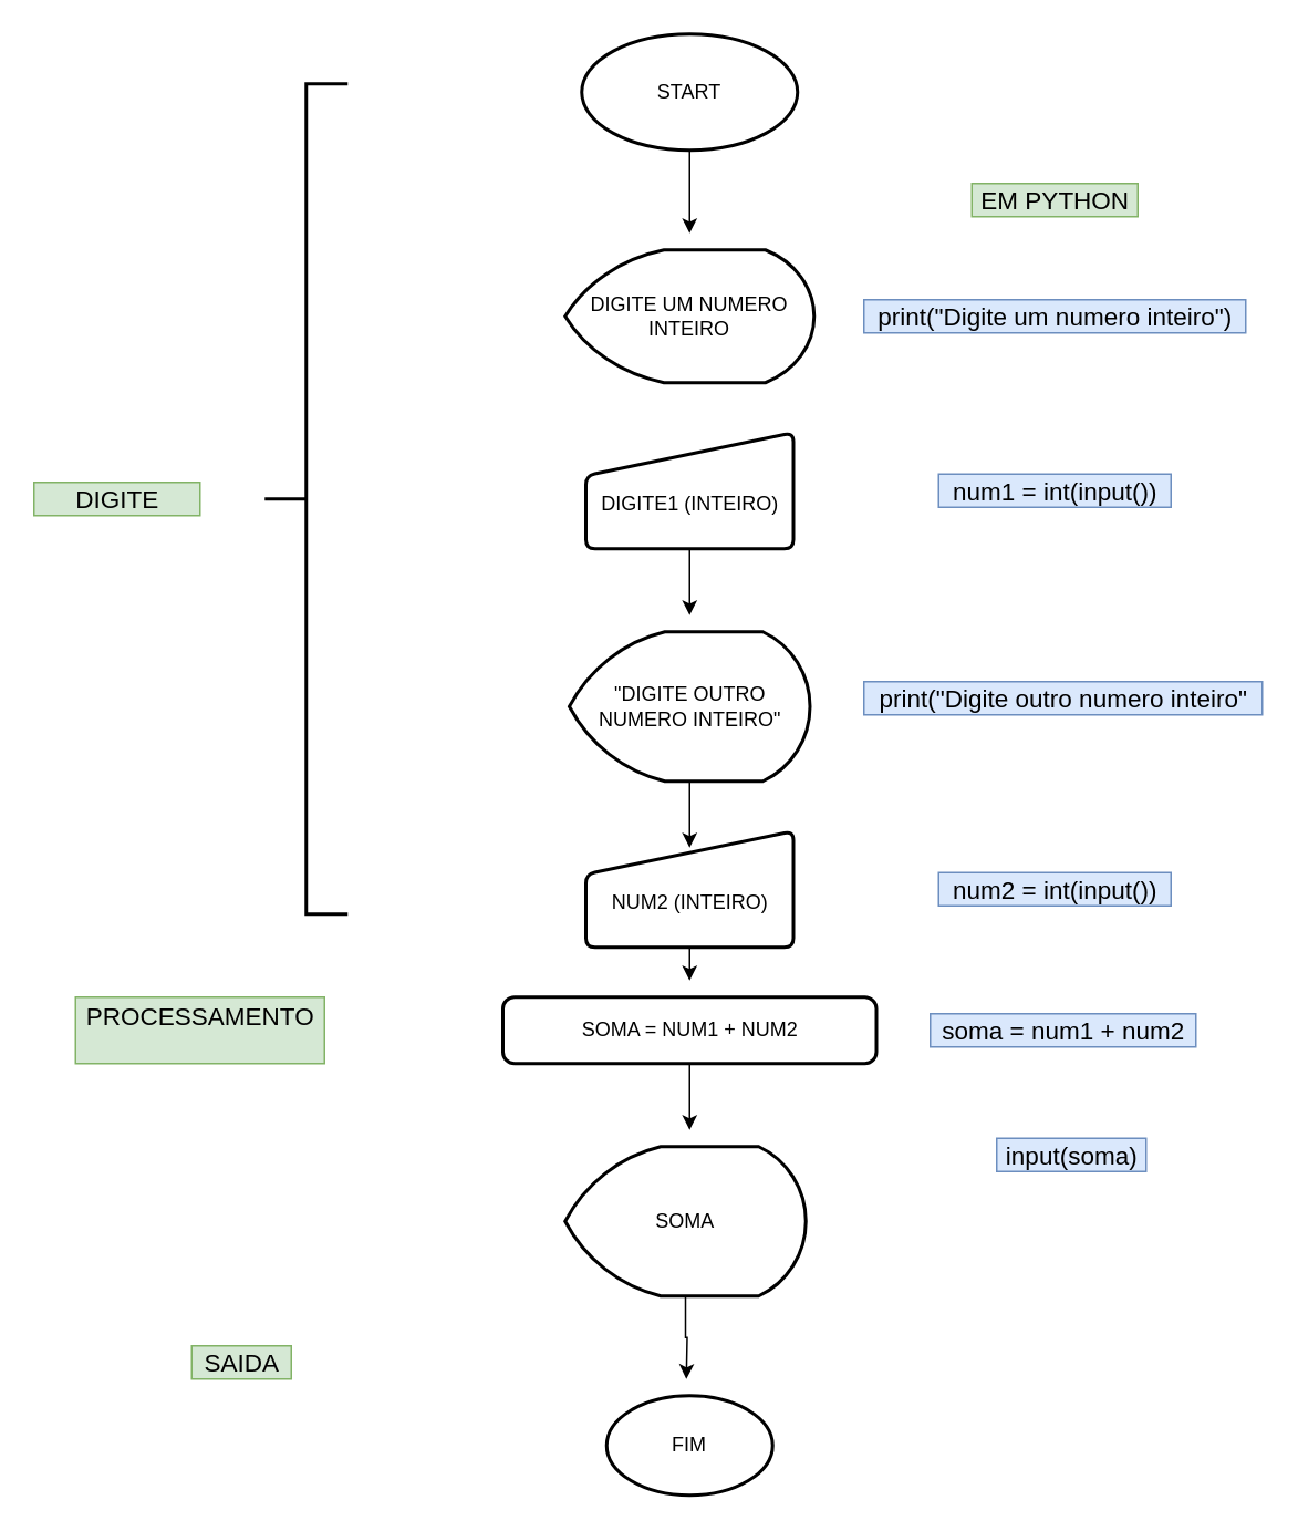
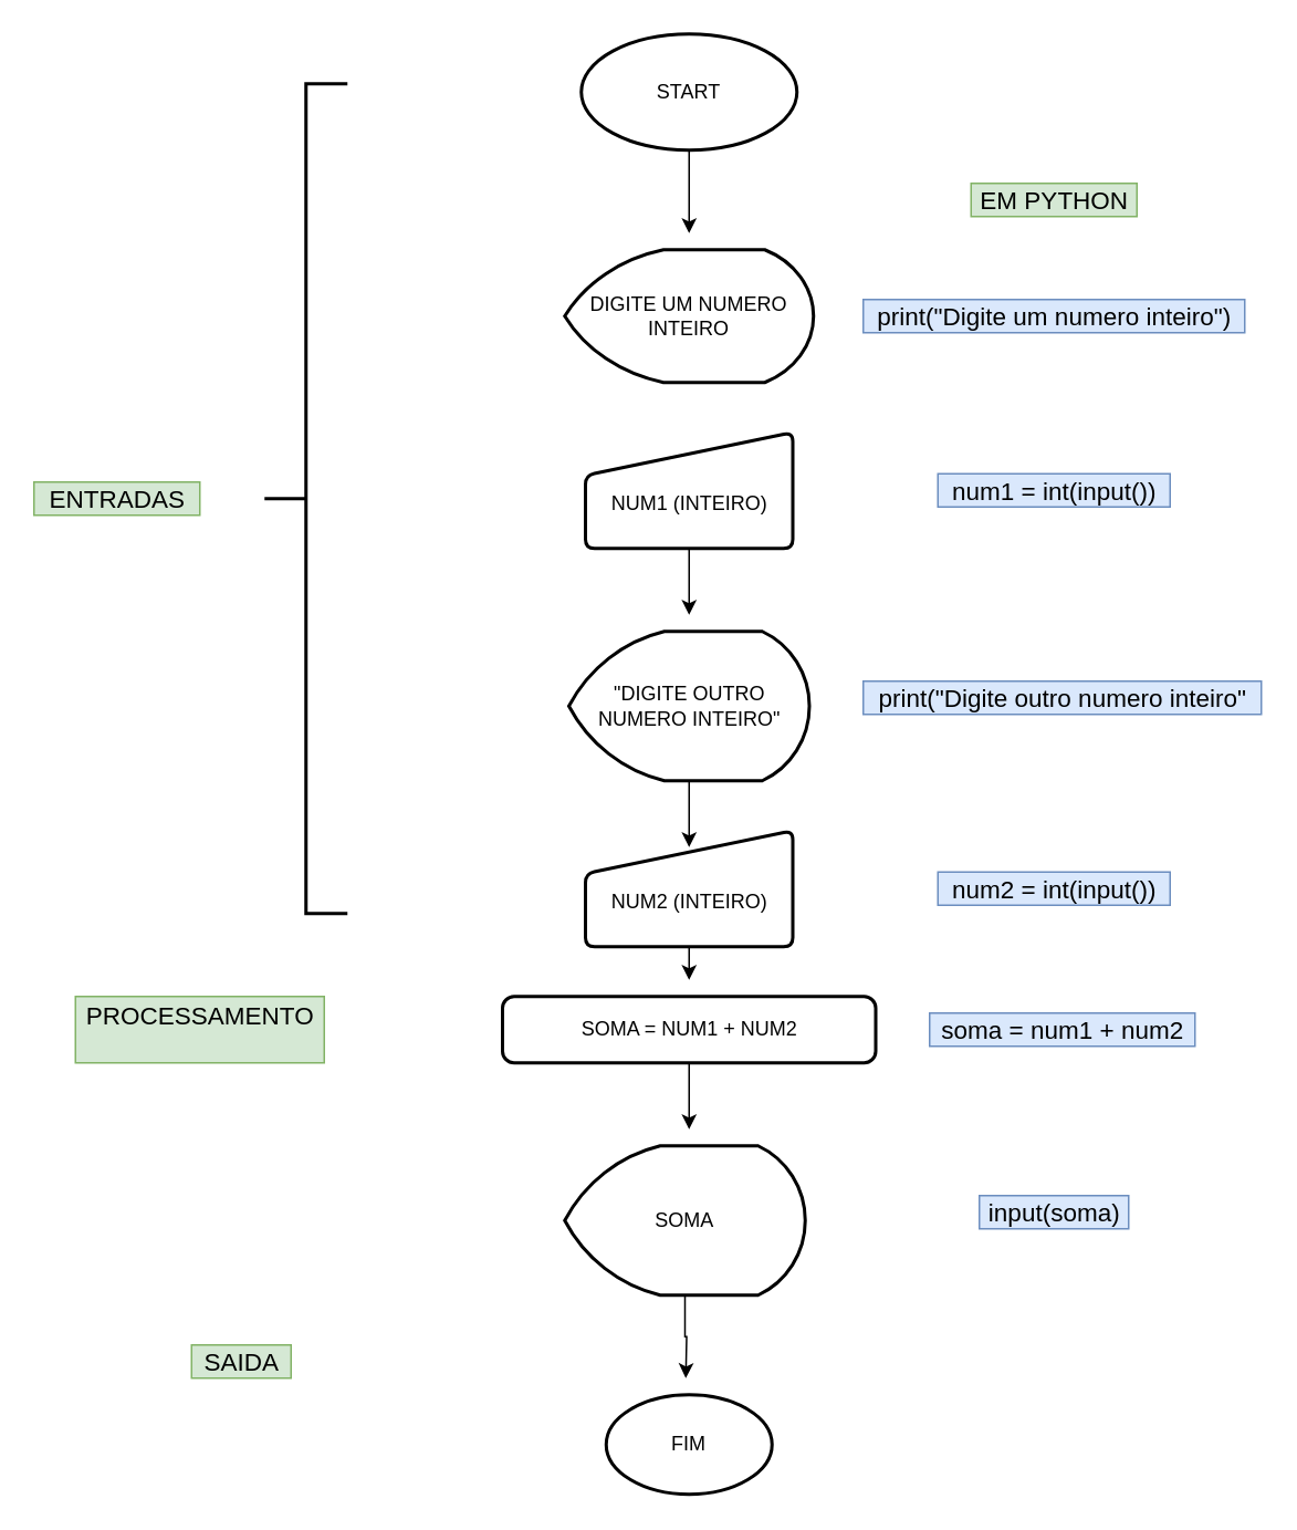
  <mxCell id="0" />
  <mxCell id="1" parent="0" />
  <mxCell id="2" style="edgeStyle=orthogonalEdgeStyle;rounded=0;orthogonalLoop=1;jettySize=auto;html=1;" edge="1" parent="1" source="3"><mxGeometry relative="1" as="geometry"><mxPoint x="415" y="140" as="targetPoint" /></mxGeometry></mxCell>
  <mxCell id="3" value="START" style="strokeWidth=2;html=1;shape=mxgraph.flowchart.start_1;whiteSpace=wrap;" vertex="1" parent="1"><mxGeometry x="350" y="20" width="130" height="70" as="geometry" /></mxCell>
  <mxCell id="4" value="DIGITE UM NUMERO INTEIRO" style="strokeWidth=2;html=1;shape=mxgraph.flowchart.display;whiteSpace=wrap;" vertex="1" parent="1"><mxGeometry x="340" y="150" width="150" height="80" as="geometry" /></mxCell>
  <mxCell id="5" value="&lt;font style=&quot;font-size: 15px&quot;&gt;print(&quot;Digite um numero inteiro&quot;)&lt;/font&gt;" style="text;html=1;align=center;verticalAlign=middle;resizable=0;points=[];autosize=1;fillColor=#dae8fc;strokeColor=#6c8ebf;" vertex="1" parent="1"><mxGeometry x="520" y="180" width="230" height="20" as="geometry" /></mxCell>
  <mxCell id="6" style="edgeStyle=orthogonalEdgeStyle;rounded=0;orthogonalLoop=1;jettySize=auto;html=1;exitX=0.5;exitY=1;exitDx=0;exitDy=0;" edge="1" parent="1" source="7"><mxGeometry relative="1" as="geometry"><mxPoint x="415" y="370" as="targetPoint" /></mxGeometry></mxCell>
- <mxCell id="7" value="&lt;br&gt;DIGITE1 (INTEIRO)" style="html=1;strokeWidth=2;shape=manualInput;whiteSpace=wrap;rounded=1;size=26;arcSize=11;" vertex="1" parent="1"><mxGeometry x="352.5" y="260" width="125" height="70" as="geometry" /></mxCell>
+ <mxCell id="7" value="&lt;br&gt;NUM1 (INTEIRO)" style="html=1;strokeWidth=2;shape=manualInput;whiteSpace=wrap;rounded=1;size=26;arcSize=11;" vertex="1" parent="1"><mxGeometry x="352.5" y="260" width="125" height="70" as="geometry" /></mxCell>
  <mxCell id="8" style="edgeStyle=orthogonalEdgeStyle;rounded=0;orthogonalLoop=1;jettySize=auto;html=1;entryX=0.5;entryY=0.143;entryDx=0;entryDy=0;entryPerimeter=0;" edge="1" parent="1" source="9" target="11"><mxGeometry relative="1" as="geometry" /></mxCell>
  <mxCell id="9" value="&quot;DIGITE OUTRO NUMERO INTEIRO&quot;" style="strokeWidth=2;html=1;shape=mxgraph.flowchart.display;whiteSpace=wrap;" vertex="1" parent="1"><mxGeometry x="342.5" y="380" width="145" height="90" as="geometry" /></mxCell>
  <mxCell id="10" style="edgeStyle=orthogonalEdgeStyle;rounded=0;orthogonalLoop=1;jettySize=auto;html=1;exitX=0.5;exitY=1;exitDx=0;exitDy=0;" edge="1" parent="1" source="11"><mxGeometry relative="1" as="geometry"><mxPoint x="415" y="590" as="targetPoint" /></mxGeometry></mxCell>
  <mxCell id="11" value="&lt;br&gt;NUM2 (INTEIRO)" style="html=1;strokeWidth=2;shape=manualInput;whiteSpace=wrap;rounded=1;size=26;arcSize=11;" vertex="1" parent="1"><mxGeometry x="352.5" y="500" width="125" height="70" as="geometry" /></mxCell>
  <mxCell id="12" value="&lt;font style=&quot;font-size: 15px&quot;&gt;num1 = int(input())&lt;/font&gt;" style="text;html=1;align=center;verticalAlign=middle;resizable=0;points=[];autosize=1;fillColor=#dae8fc;strokeColor=#6c8ebf;" vertex="1" parent="1"><mxGeometry x="565" y="285" width="140" height="20" as="geometry" /></mxCell>
  <mxCell id="13" value="&lt;font style=&quot;font-size: 15px&quot;&gt;EM PYTHON&lt;/font&gt;" style="text;html=1;align=center;verticalAlign=middle;resizable=0;points=[];autosize=1;fillColor=#d5e8d4;strokeColor=#82b366;" vertex="1" parent="1"><mxGeometry x="585" y="110" width="100" height="20" as="geometry" /></mxCell>
  <mxCell id="14" value="&lt;font style=&quot;font-size: 15px&quot;&gt;print(&quot;Digite outro numero inteiro&quot;&lt;br&gt;&lt;/font&gt;" style="text;html=1;align=center;verticalAlign=middle;resizable=0;points=[];autosize=1;fillColor=#dae8fc;strokeColor=#6c8ebf;" vertex="1" parent="1"><mxGeometry x="520" y="410" width="240" height="20" as="geometry" /></mxCell>
  <mxCell id="15" value="&lt;font style=&quot;font-size: 15px&quot;&gt;num2 = int(input())&lt;/font&gt;" style="text;html=1;align=center;verticalAlign=middle;resizable=0;points=[];autosize=1;fillColor=#dae8fc;strokeColor=#6c8ebf;" vertex="1" parent="1"><mxGeometry x="565" y="525" width="140" height="20" as="geometry" /></mxCell>
  <mxCell id="16" style="edgeStyle=orthogonalEdgeStyle;rounded=0;orthogonalLoop=1;jettySize=auto;html=1;" edge="1" parent="1" source="17"><mxGeometry relative="1" as="geometry"><mxPoint x="415" y="680" as="targetPoint" /></mxGeometry></mxCell>
  <mxCell id="17" value="SOMA = NUM1 + NUM2" style="rounded=1;whiteSpace=wrap;html=1;absoluteArcSize=1;arcSize=14;strokeWidth=2;" vertex="1" parent="1"><mxGeometry x="302.5" y="600" width="225" height="40" as="geometry" /></mxCell>
  <mxCell id="18" style="edgeStyle=orthogonalEdgeStyle;rounded=0;orthogonalLoop=1;jettySize=auto;html=1;exitX=0.5;exitY=1;exitDx=0;exitDy=0;exitPerimeter=0;" edge="1" parent="1" source="19"><mxGeometry relative="1" as="geometry"><mxPoint x="413" y="830" as="targetPoint" /></mxGeometry></mxCell>
  <mxCell id="19" value="SOMA" style="strokeWidth=2;html=1;shape=mxgraph.flowchart.display;whiteSpace=wrap;" vertex="1" parent="1"><mxGeometry x="340" y="690" width="145" height="90" as="geometry" /></mxCell>
  <mxCell id="20" value="FIM" style="strokeWidth=2;html=1;shape=mxgraph.flowchart.start_1;whiteSpace=wrap;" vertex="1" parent="1"><mxGeometry x="365" y="840" width="100" height="60" as="geometry" /></mxCell>
  <mxCell id="21" value="&lt;span style=&quot;font-size: 15px&quot;&gt;soma = num1 + num2&lt;/span&gt;" style="text;html=1;align=center;verticalAlign=middle;resizable=0;points=[];autosize=1;fillColor=#dae8fc;strokeColor=#6c8ebf;" vertex="1" parent="1"><mxGeometry x="560" y="610" width="160" height="20" as="geometry" /></mxCell>
- <mxCell id="22" value="&lt;span style=&quot;font-size: 15px&quot;&gt;input(soma)&lt;/span&gt;" style="text;html=1;align=center;verticalAlign=middle;resizable=0;points=[];autosize=1;fillColor=#dae8fc;strokeColor=#6c8ebf;" vertex="1" parent="1"><mxGeometry x="600" y="685" width="90" height="20" as="geometry" /></mxCell>
+ <mxCell id="22" value="&lt;span style=&quot;font-size: 15px&quot;&gt;input(soma)&lt;/span&gt;" style="text;html=1;align=center;verticalAlign=middle;resizable=0;points=[];autosize=1;fillColor=#dae8fc;strokeColor=#6c8ebf;" vertex="1" parent="1"><mxGeometry x="590" y="720" width="90" height="20" as="geometry" /></mxCell>
  <mxCell id="23" value="" style="strokeWidth=2;html=1;shape=mxgraph.flowchart.annotation_2;align=left;labelPosition=right;pointerEvents=1;" vertex="1" parent="1"><mxGeometry x="159" y="50" width="50" height="500" as="geometry" /></mxCell>
- <mxCell id="24" value="&lt;span style=&quot;font-size: 15px&quot;&gt;DIGITE&lt;/span&gt;" style="text;html=1;align=center;verticalAlign=middle;resizable=0;points=[];autosize=1;fillColor=#d5e8d4;strokeColor=#82b366;" vertex="1" parent="1"><mxGeometry x="20" y="290" width="100" height="20" as="geometry" /></mxCell>
+ <mxCell id="24" value="&lt;span style=&quot;font-size: 15px&quot;&gt;ENTRADAS&lt;/span&gt;" style="text;html=1;align=center;verticalAlign=middle;resizable=0;points=[];autosize=1;fillColor=#d5e8d4;strokeColor=#82b366;" vertex="1" parent="1"><mxGeometry x="20" y="290" width="100" height="20" as="geometry" /></mxCell>
  <mxCell id="25" value="&lt;span style=&quot;font-size: 15px&quot;&gt;PROCESSAMENTO&lt;br&gt;&lt;br&gt;&lt;/span&gt;" style="text;html=1;align=center;verticalAlign=middle;resizable=0;points=[];autosize=1;fillColor=#d5e8d4;strokeColor=#82b366;" vertex="1" parent="1"><mxGeometry x="45" y="600" width="150" height="40" as="geometry" /></mxCell>
  <mxCell id="26" value="&lt;span style=&quot;font-size: 15px&quot;&gt;SAIDA&lt;/span&gt;" style="text;html=1;align=center;verticalAlign=middle;resizable=0;points=[];autosize=1;fillColor=#d5e8d4;strokeColor=#82b366;" vertex="1" parent="1"><mxGeometry x="115" y="810" width="60" height="20" as="geometry" /></mxCell>
